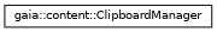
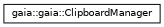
  digraph {
    rankdir=LR
-   n1 [color=black fillcolor=white fontname=Helvetica fontsize=10 height=0.2 label="gaia::content::ClipboardManager" shape=record style=filled width=0.4]
+   n1 [color=black fillcolor=white fontname=Helvetica fontsize=10 height=0.2 label="gaia::gaia::ClipboardManager" shape=record style=filled width=0.4]
  }
